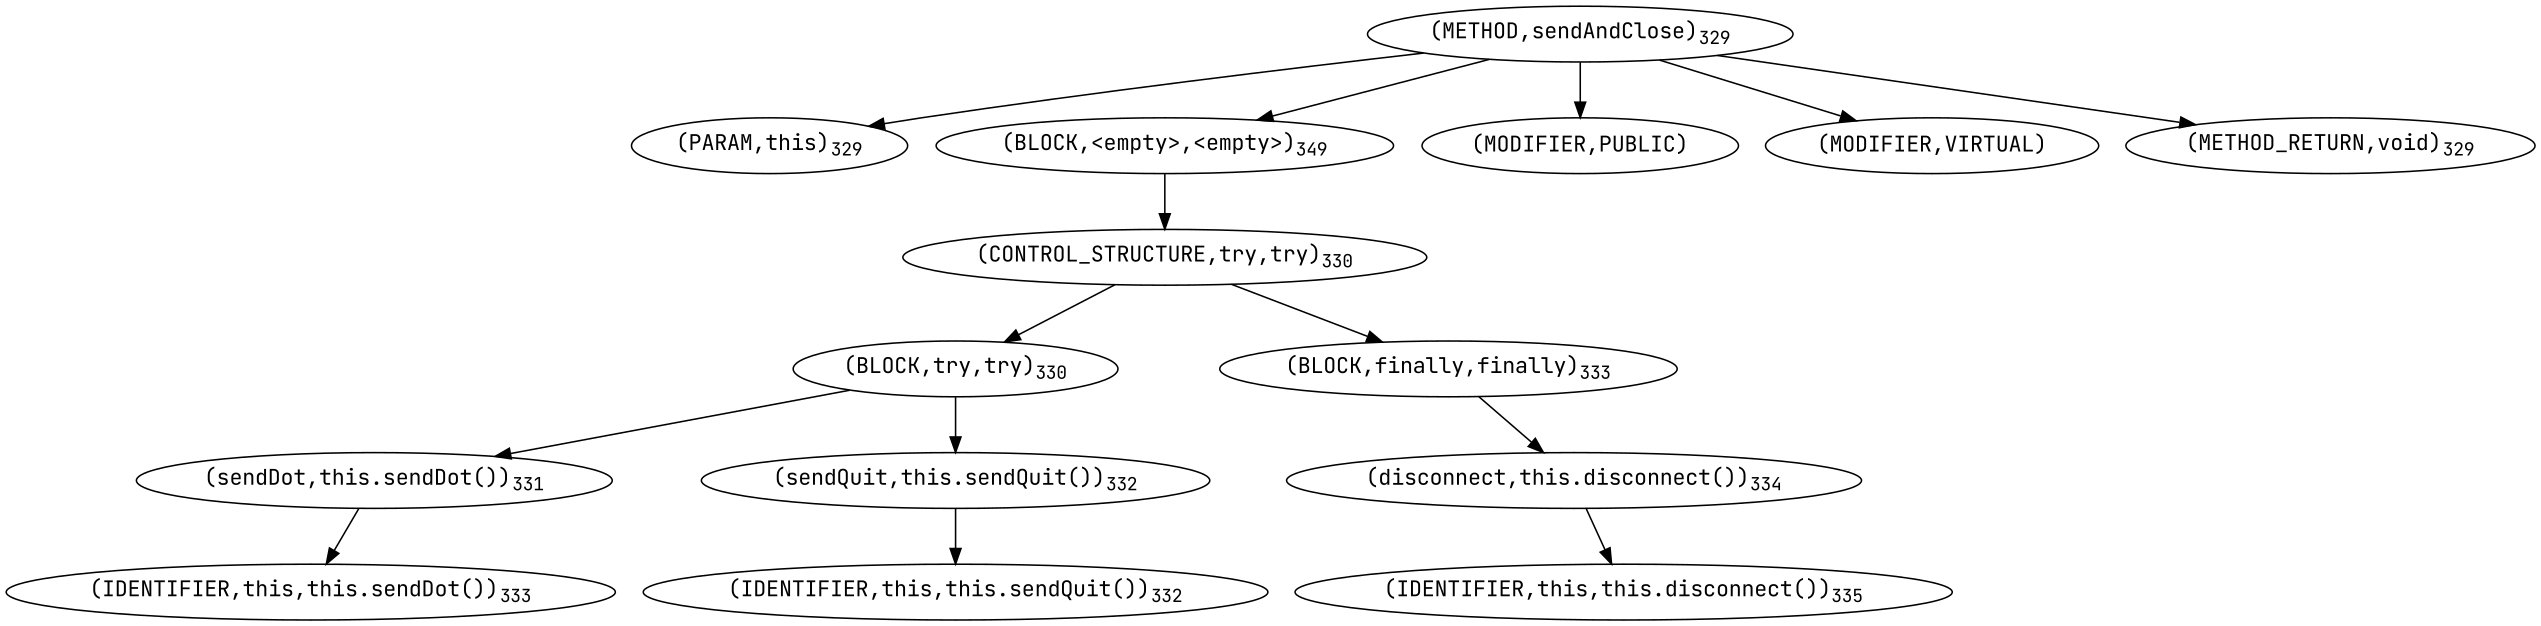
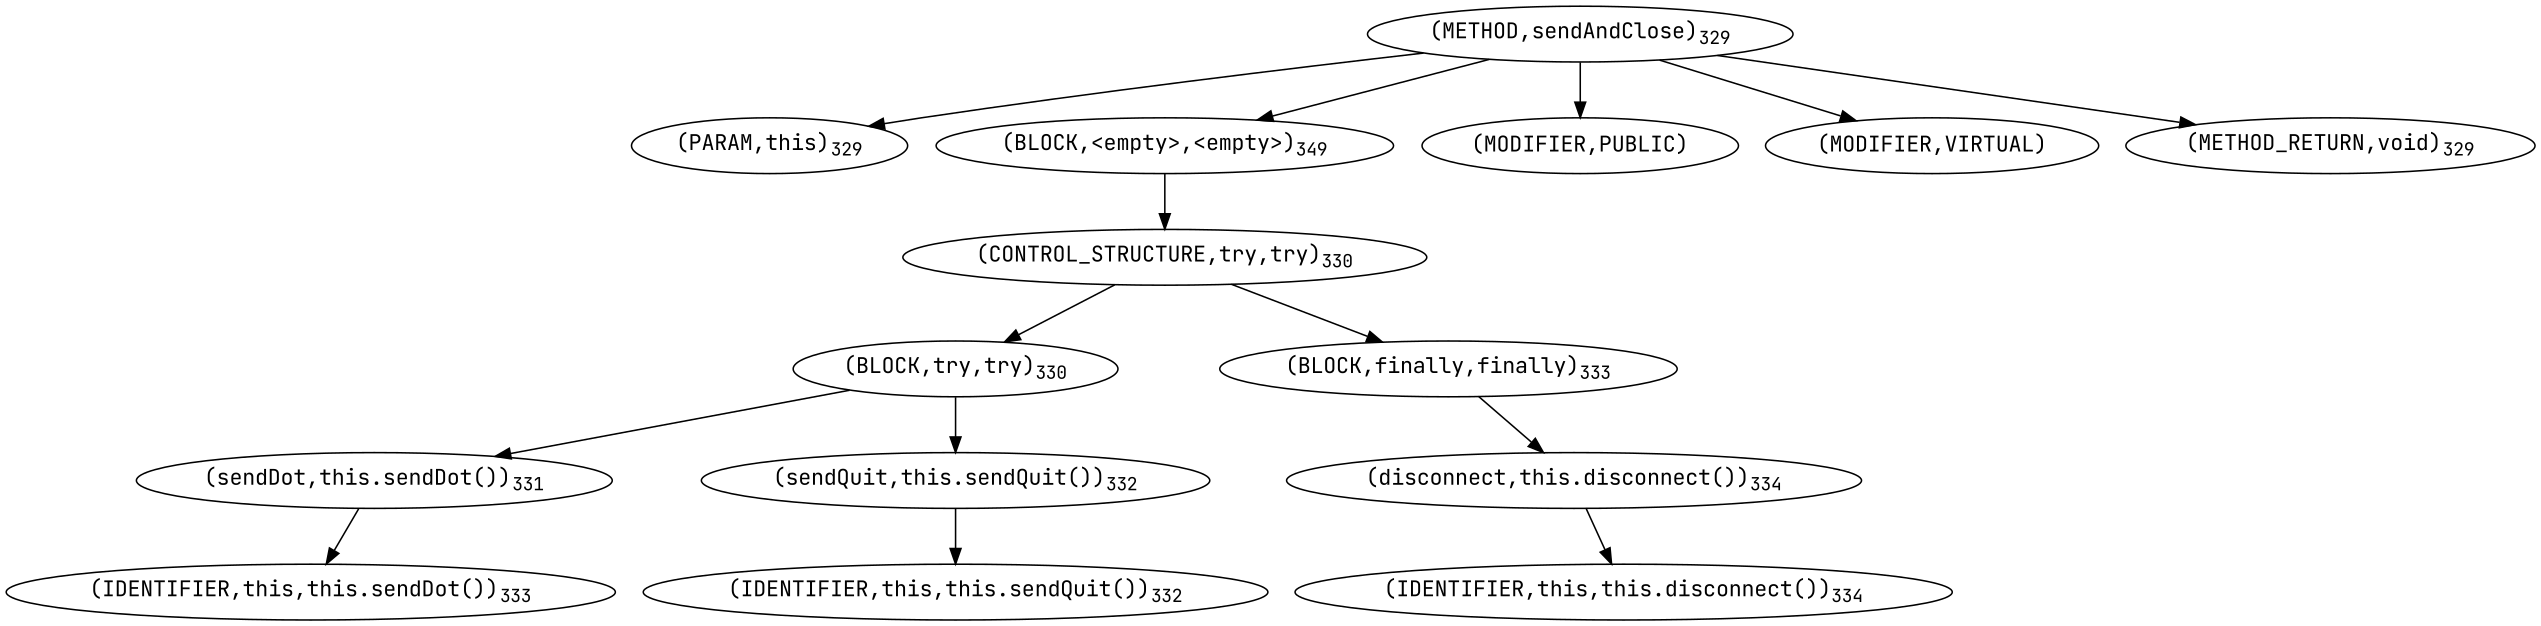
  digraph {
    fontname="JetBrains Mono"
    node [fontname="JetBrains Mono"]
    edge [fontname="JetBrains Mono"]
    n1 [label=<(METHOD,sendAndClose)<SUB>329</SUB>>]
    n2 [label=<(PARAM,this)<SUB>329</SUB>>]
    n3 [label=<(BLOCK,&lt;empty&gt;,&lt;empty&gt;)<SUB>349</SUB>>]
    n4 [label=<(MODIFIER,PUBLIC)>]
    n5 [label=<(MODIFIER,VIRTUAL)>]
    n6 [label=<(METHOD_RETURN,void)<SUB>329</SUB>>]
    n7 [label=<(CONTROL_STRUCTURE,try,try)<SUB>330</SUB>>]
    n8 [label=<(BLOCK,try,try)<SUB>330</SUB>>]
    n9 [label=<(BLOCK,finally,finally)<SUB>333</SUB>>]
    n10 [label=<(sendDot,this.sendDot())<SUB>331</SUB>>]
    n11 [label=<(sendQuit,this.sendQuit())<SUB>332</SUB>>]
    n12 [label=<(disconnect,this.disconnect())<SUB>334</SUB>>]
    n13 [label=<(IDENTIFIER,this,this.sendDot())<SUB>333</SUB>>]
    n14 [label=<(IDENTIFIER,this,this.sendQuit())<SUB>332</SUB>>]
-   n15 [label=<(IDENTIFIER,this,this.disconnect())<SUB>335</SUB>>]
+   n15 [label=<(IDENTIFIER,this,this.disconnect())<SUB>334</SUB>>]
    n1 -> n2
    n1 -> n3
    n1 -> n4
    n1 -> n5
    n1 -> n6
    n3 -> n7
    n7 -> n8
    n7 -> n9
    n8 -> n10
    n8 -> n11
    n9 -> n12
    n10 -> n13
    n11 -> n14
    n12 -> n15
  }
